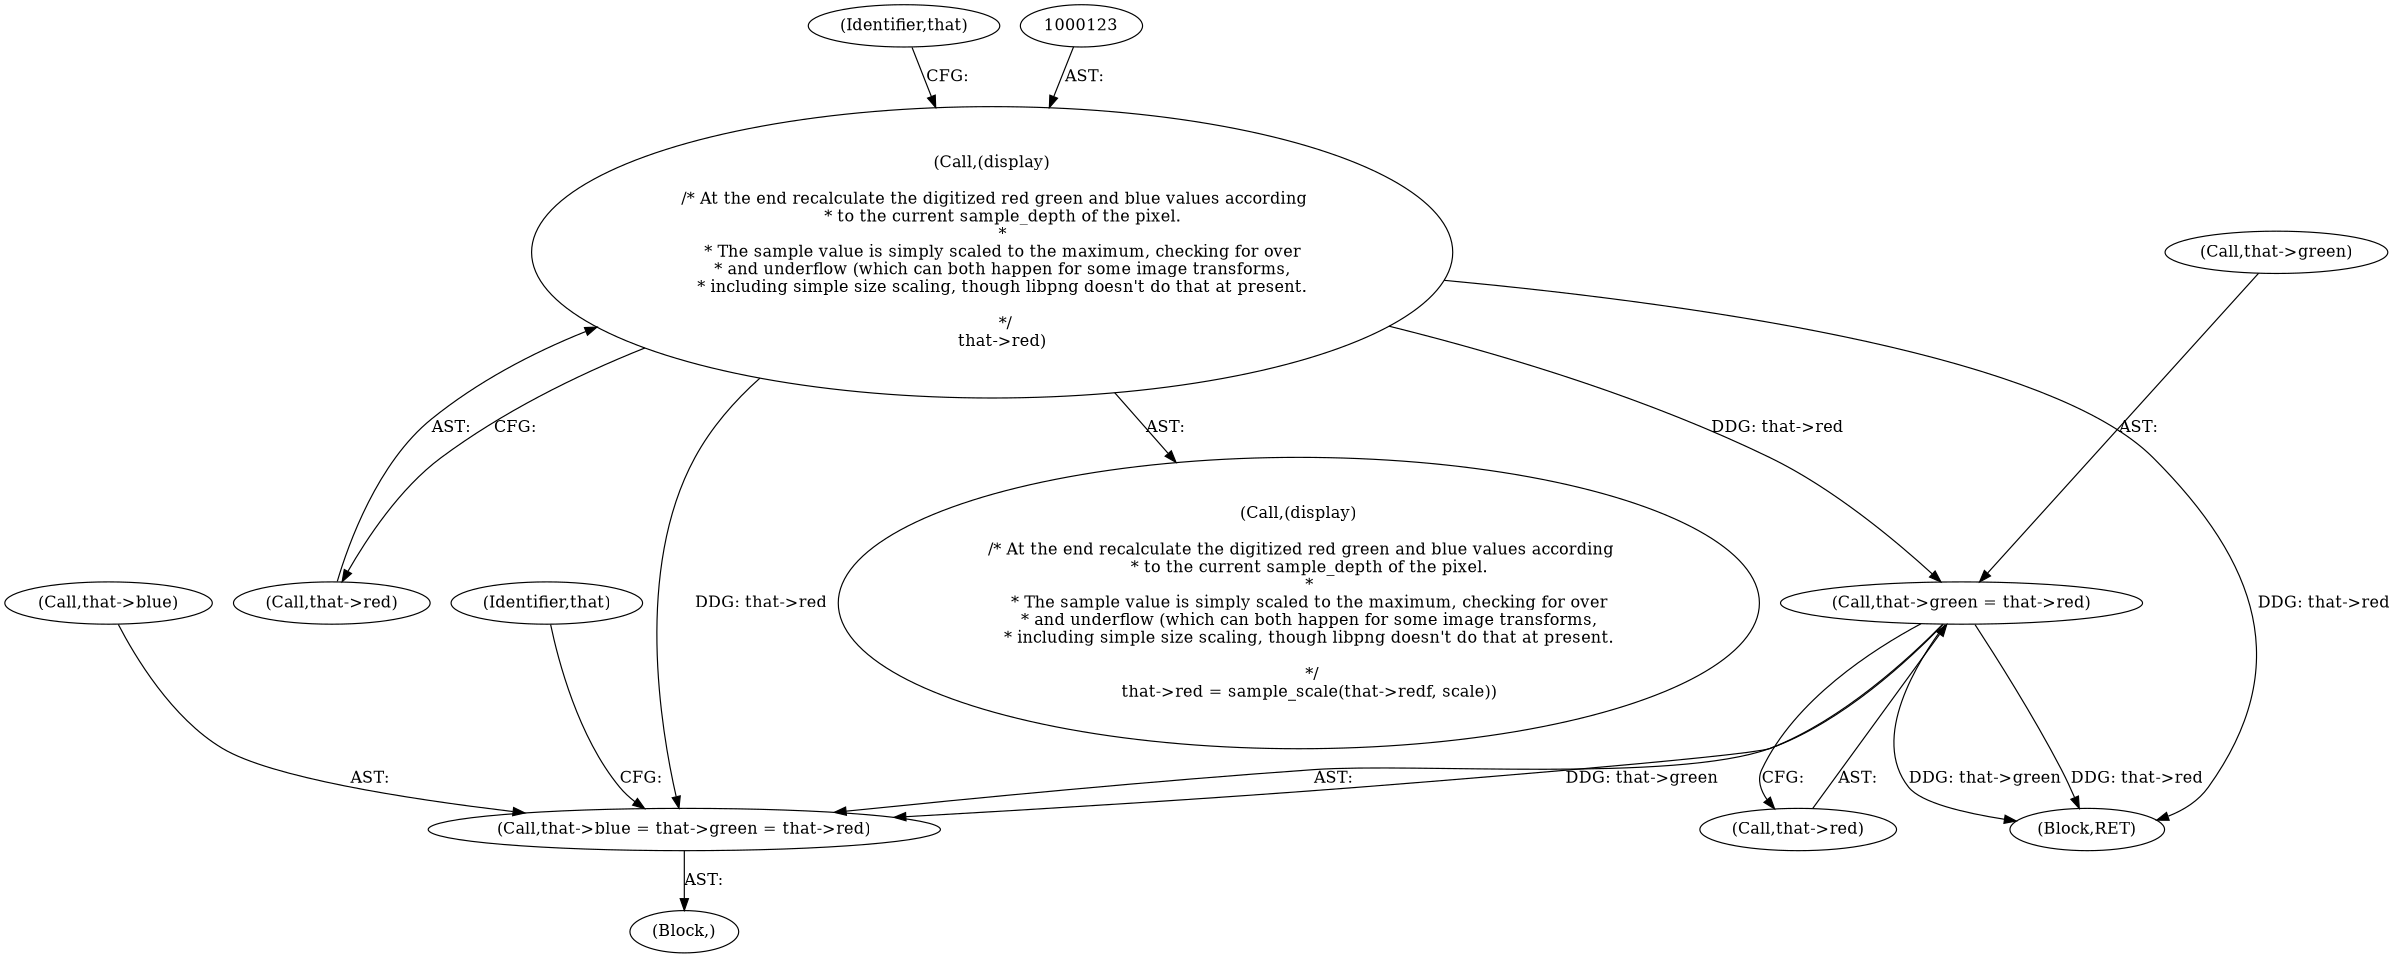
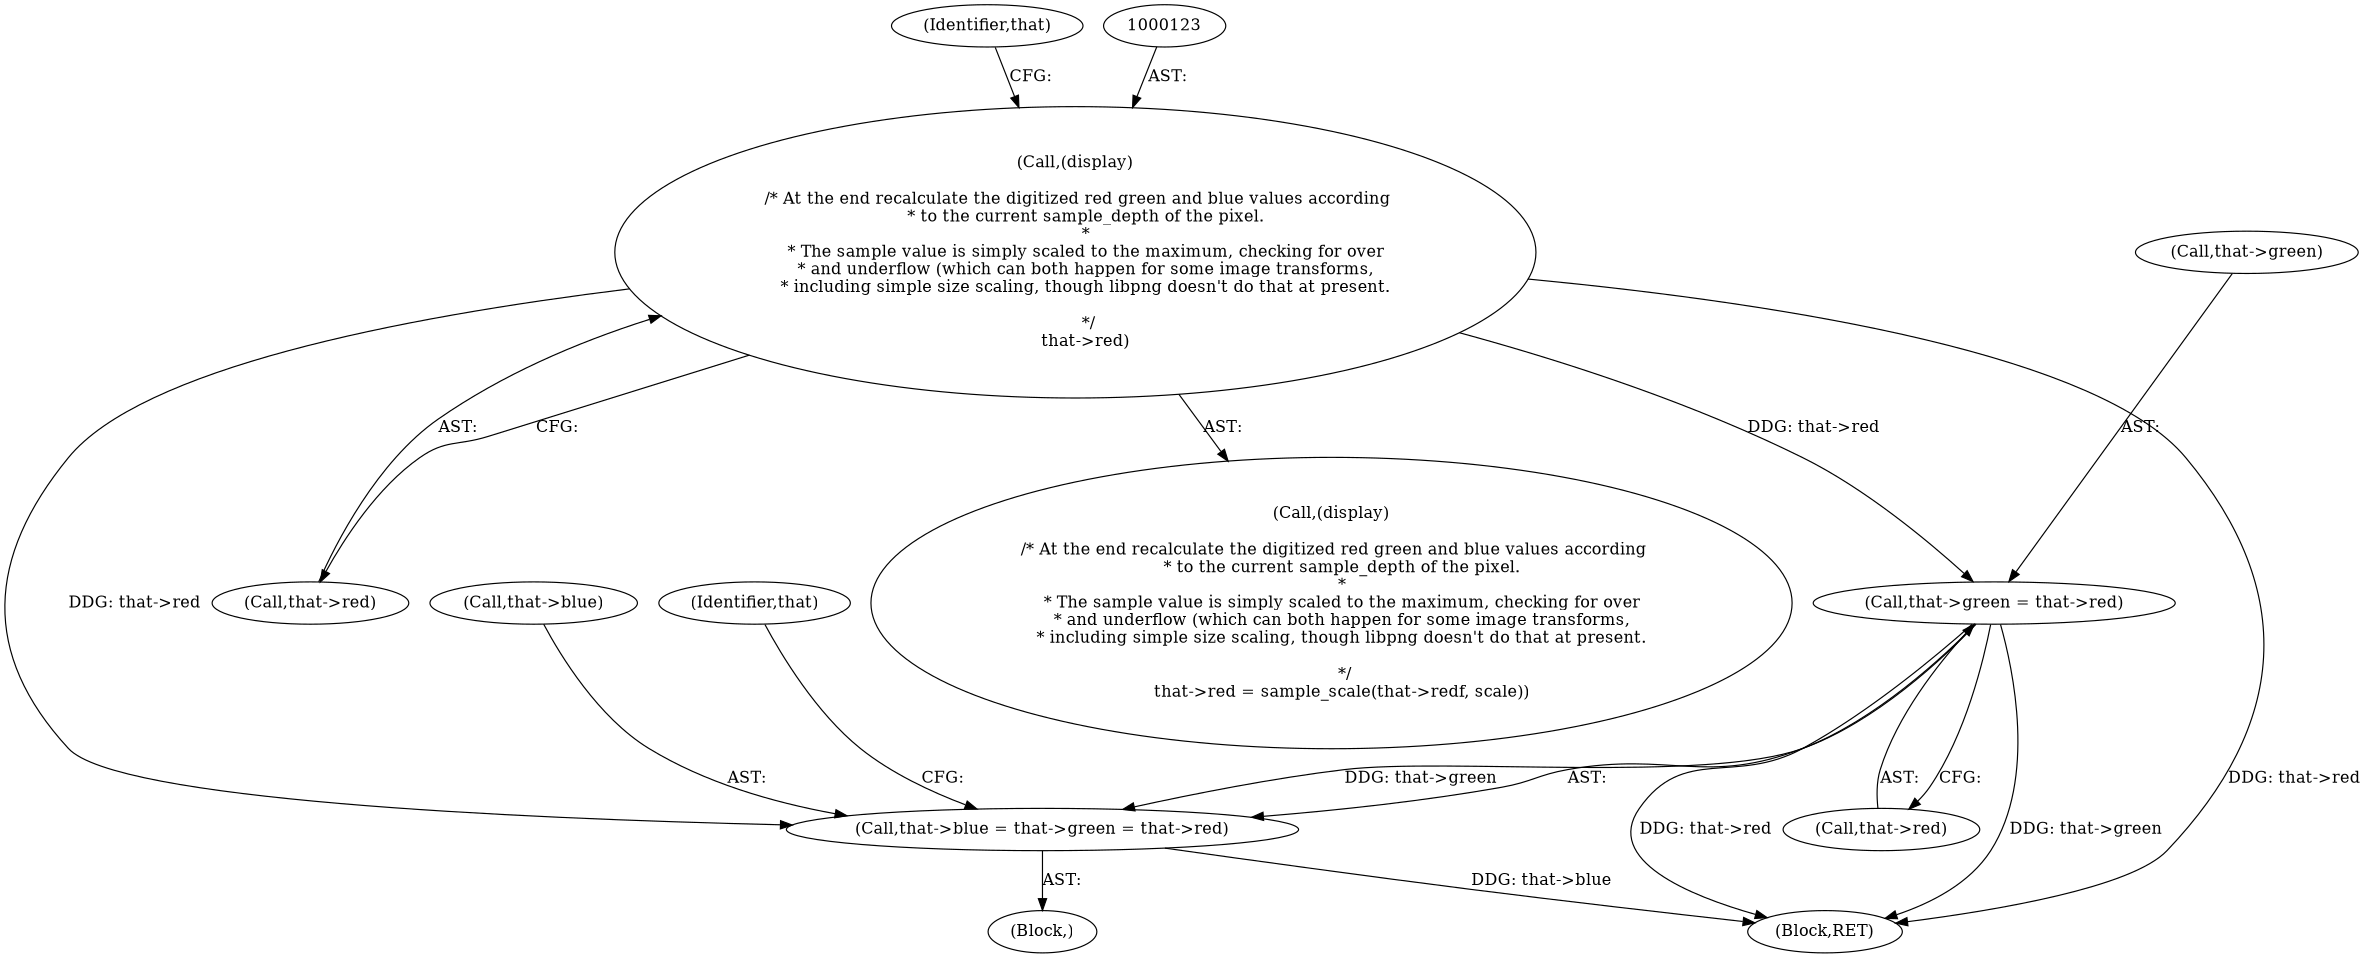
  digraph {
    n1 [label="(Call,that->green = that->red)"]
    n2 [label="(Call,that->blue = that->green = that->red)"]
    n3 [label="(Call,that->red)"]
    n4 [label="(Block,RET)"]
    n5 [label="(Block,)"]
    n6 [label="(Call,(display)\n\n /* At the end recalculate the digitized red green and blue values according\n    * to the current sample_depth of the pixel.\n    *\n    * The sample value is simply scaled to the maximum, checking for over\n    * and underflow (which can both happen for some image transforms,\n    * including simple size scaling, though libpng doesn't do that at present.\n\n     */\n    that->red)"]
    n7 [label="(Call,that->red)"]
    n8 [label="(Call,(display)\n\n /* At the end recalculate the digitized red green and blue values according\n    * to the current sample_depth of the pixel.\n    *\n    * The sample value is simply scaled to the maximum, checking for over\n    * and underflow (which can both happen for some image transforms,\n    * including simple size scaling, though libpng doesn't do that at present.\n\n     */\n    that->red = sample_scale(that->redf, scale))"]
    n9 [label="(Call,that->green)"]
    n10 [label="(Call,that->blue)"]
    n11 [label="(Identifier,that)"]
    n12 [label="(Identifier,that)"]
    1000123
    n1 -> n2 [label="AST: "]
    n1 -> n2 [label="DDG: that->green"]
    n1 -> n3 [label="CFG: "]
    n1 -> n4 [label="DDG: that->green"]
    n1 -> n4 [label="DDG: that->red"]
+   n2 -> n4 [label="DDG: that->blue"]
    n2 -> n5 [label="AST: "]
    n3 -> n1 [label="AST: "]
    n6 -> n1 [label="DDG: that->red"]
    n6 -> n2 [label="DDG: that->red"]
    n6 -> n4 [label="DDG: that->red"]
    n6 -> n7 [label="CFG: "]
    n6 -> n8 [label="AST: "]
    n7 -> n6 [label="AST: "]
    n9 -> n1 [label="AST: "]
    n10 -> n2 [label="AST: "]
    n11 -> n6 [label="CFG: "]
    n12 -> n2 [label="CFG: "]
    1000123 -> n6 [label="AST: "]
  }
